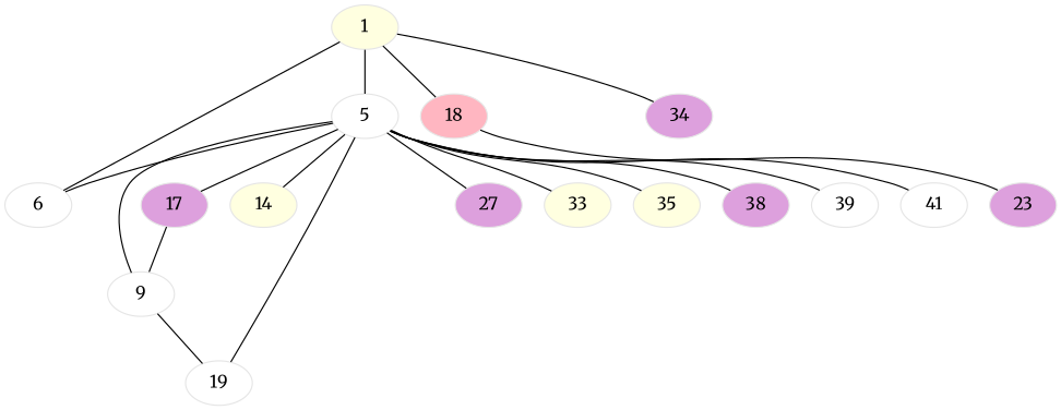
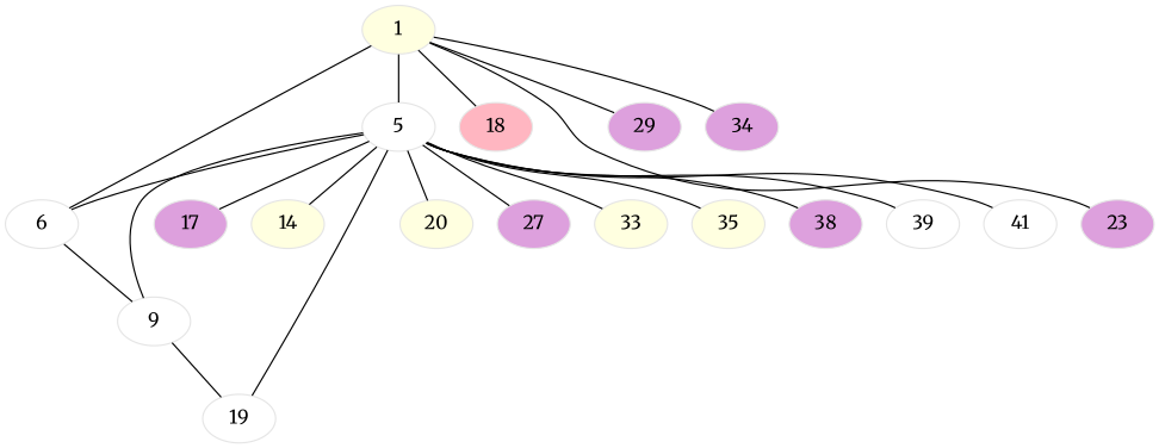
  graph {
    fontname=Merriweather
    node [color=gray90 fillcolor=white fontname=Merriweather style=filled]
    edge [fontname=Merriweather]
    1 [fillcolor=lightyellow super="+2+9+45+36"]
    n2 [label=5 super="+25+5+4+21+7"]
    6 [super="+22"]
    18 [fillcolor=lightpink]
    23 [fillcolor=plum]
+   29 [fillcolor=plum super="+40"]
    34 [fillcolor=plum super="+37"]
    n8 [label=9 super="+24"]
    n9 [fillcolor=plum label=17 super="+26+15+13"]
    14 [fillcolor=lightyellow]
    19 [super="+43"]
+   20 [fillcolor=lightyellow]
    27 [fillcolor=plum super="+31"]
    33 [fillcolor=lightyellow]
    35 [fillcolor=lightyellow]
    38 [fillcolor=plum]
    39
    41
    1 -- n2 [weight=4]
    1 -- 6 [weight=2]
    1 -- 18
-   18 -- 23
+   1 -- 23
+   1 -- 29
    1 -- 34
    n2 -- 6
    n2 -- n8
    n2 -- n9 [weight=3]
    n2 -- 14
    n2 -- 19
+   n2 -- 20
    n2 -- 27
    n2 -- 33
    n2 -- 35
    n2 -- 38
    n2 -- 39
    n2 -- 41
-   n9 -- n8
+   6 -- n8
    n8 -- 19
  }
